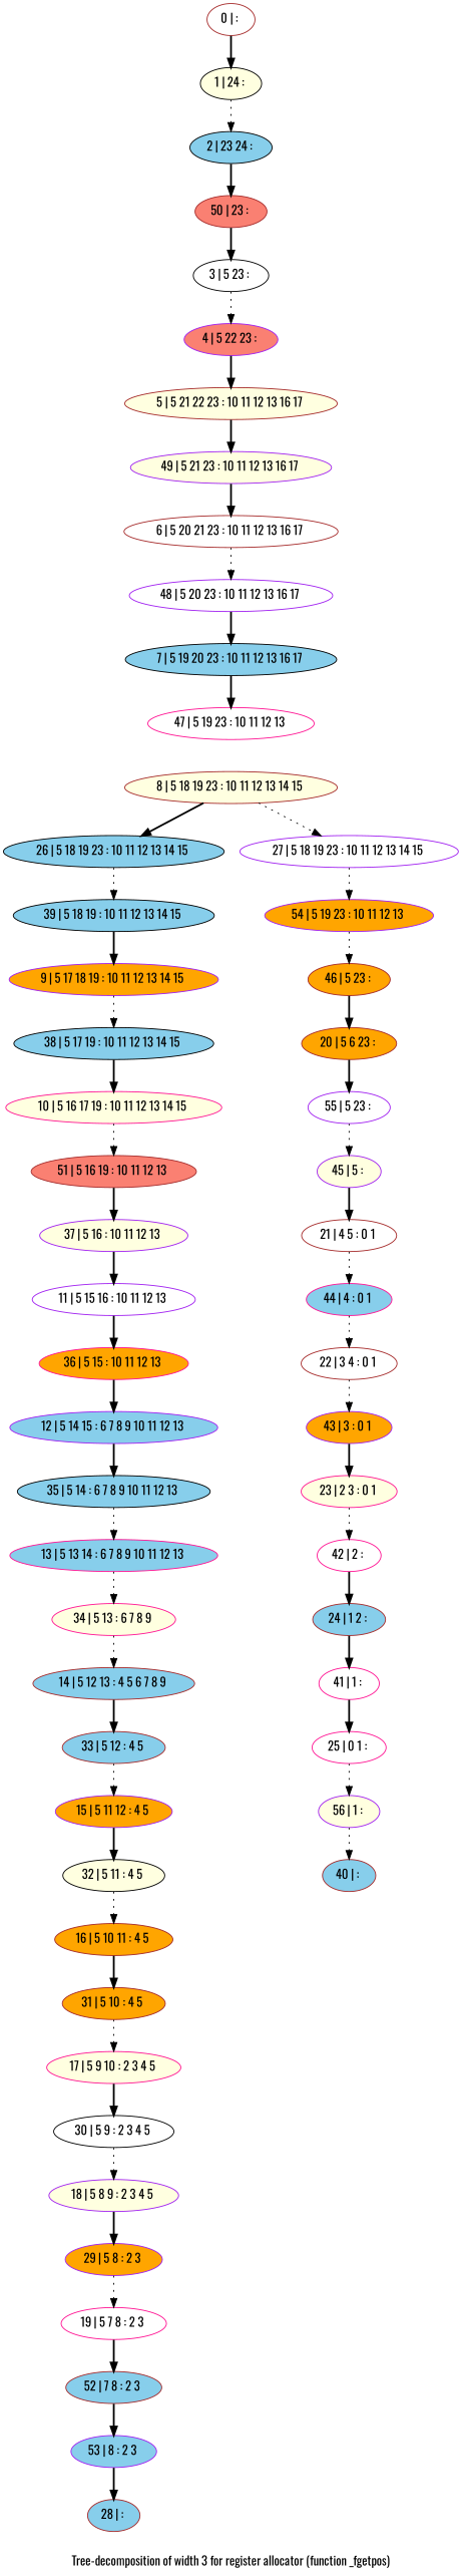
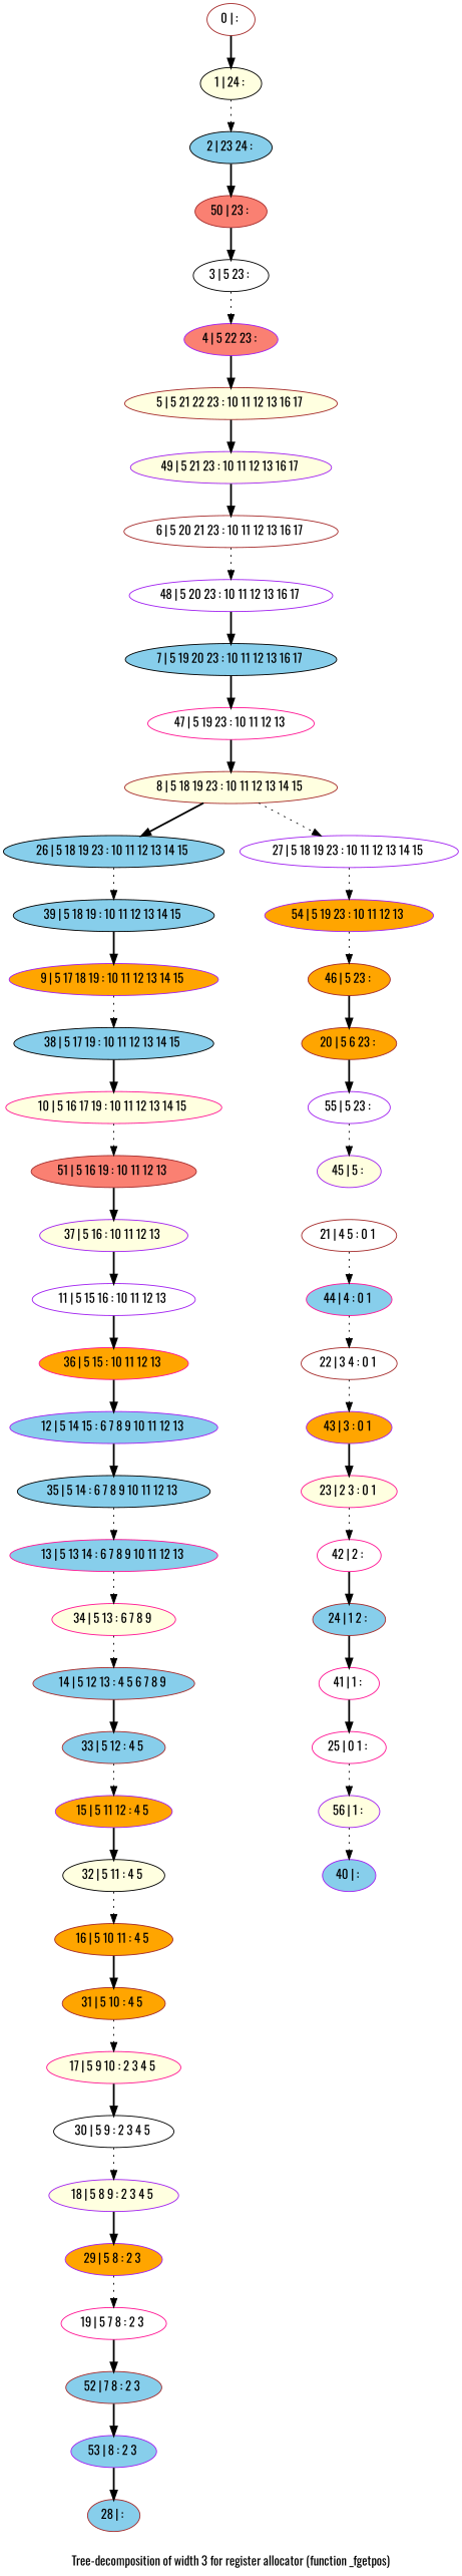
  digraph {
    fontname=Oswald
    label="Tree-decomposition of width 3 for register allocator (function _fgetpos)"
    node [color=purple fillcolor=skyblue fontname=Oswald style=filled]
    edge [fontname=Oswald style=bold]
    n1 [color=brown fillcolor=white label="0 | : "]
    n2 [color=black fillcolor=lightyellow label="1 | 24 : "]
    n3 [color=black label="2 | 23 24 : "]
    n4 [color=brown fillcolor=salmon label="50 | 23 : "]
    n5 [color=black fillcolor=white label="3 | 5 23 : "]
    n6 [fillcolor=salmon label="4 | 5 22 23 : "]
    n7 [color=brown fillcolor=lightyellow label="5 | 5 21 22 23 : 10 11 12 13 16 17 "]
    n8 [fillcolor=lightyellow label="49 | 5 21 23 : 10 11 12 13 16 17 "]
    n9 [color=brown fillcolor=white label="6 | 5 20 21 23 : 10 11 12 13 16 17 "]
    n10 [fillcolor=white label="48 | 5 20 23 : 10 11 12 13 16 17 "]
    n11 [color=black label="7 | 5 19 20 23 : 10 11 12 13 16 17 "]
    n12 [color=deeppink fillcolor=white label="47 | 5 19 23 : 10 11 12 13 "]
    n13 [color=brown fillcolor=lightyellow label="8 | 5 18 19 23 : 10 11 12 13 14 15 "]
    n14 [color=black label="26 | 5 18 19 23 : 10 11 12 13 14 15 "]
    n15 [fillcolor=white label="27 | 5 18 19 23 : 10 11 12 13 14 15 "]
    n16 [color=black label="39 | 5 18 19 : 10 11 12 13 14 15 "]
    n17 [fillcolor=orange label="54 | 5 19 23 : 10 11 12 13 "]
    n18 [fillcolor=orange label="9 | 5 17 18 19 : 10 11 12 13 14 15 "]
    n19 [color=black label="38 | 5 17 19 : 10 11 12 13 14 15 "]
    n20 [color=deeppink fillcolor=lightyellow label="10 | 5 16 17 19 : 10 11 12 13 14 15 "]
    n21 [color=brown fillcolor=salmon label="51 | 5 16 19 : 10 11 12 13 "]
    n22 [fillcolor=lightyellow label="37 | 5 16 : 10 11 12 13 "]
    n23 [fillcolor=white label="11 | 5 15 16 : 10 11 12 13 "]
    n24 [color=deeppink fillcolor=orange label="36 | 5 15 : 10 11 12 13 "]
    n25 [label="12 | 5 14 15 : 6 7 8 9 10 11 12 13 "]
    n26 [color=black label="35 | 5 14 : 6 7 8 9 10 11 12 13 "]
    n27 [color=deeppink label="13 | 5 13 14 : 6 7 8 9 10 11 12 13 "]
    n28 [color=deeppink fillcolor=lightyellow label="34 | 5 13 : 6 7 8 9 "]
    n29 [color=brown label="14 | 5 12 13 : 4 5 6 7 8 9 "]
    n30 [color=brown label="33 | 5 12 : 4 5 "]
    n31 [fillcolor=orange label="15 | 5 11 12 : 4 5 "]
    n32 [color=black fillcolor=lightyellow label="32 | 5 11 : 4 5 "]
    n33 [color=brown fillcolor=orange label="16 | 5 10 11 : 4 5 "]
    n34 [color=brown fillcolor=orange label="31 | 5 10 : 4 5 "]
    n35 [color=deeppink fillcolor=lightyellow label="17 | 5 9 10 : 2 3 4 5 "]
    n36 [color=black fillcolor=white label="30 | 5 9 : 2 3 4 5 "]
    n37 [fillcolor=lightyellow label="18 | 5 8 9 : 2 3 4 5 "]
    n38 [fillcolor=orange label="29 | 5 8 : 2 3 "]
    n39 [color=deeppink fillcolor=white label="19 | 5 7 8 : 2 3 "]
    n40 [color=brown label="52 | 7 8 : 2 3 "]
    n41 [label="53 | 8 : 2 3 "]
    n42 [color=brown fillcolor=orange label="20 | 5 6 23 : "]
    n43 [fillcolor=white label="55 | 5 23 : "]
    n44 [fillcolor=lightyellow label="45 | 5 : "]
    n45 [color=brown fillcolor=white label="21 | 4 5 : 0 1 "]
    n46 [color=deeppink label="44 | 4 : 0 1 "]
    n47 [color=brown fillcolor=white label="22 | 3 4 : 0 1 "]
    n48 [fillcolor=orange label="43 | 3 : 0 1 "]
    n49 [color=deeppink fillcolor=lightyellow label="23 | 2 3 : 0 1 "]
    n50 [color=deeppink fillcolor=white label="42 | 2 : "]
    n51 [color=brown label="24 | 1 2 : "]
    n52 [color=deeppink fillcolor=white label="41 | 1 : "]
    n53 [color=deeppink fillcolor=white label="25 | 0 1 : "]
    n54 [fillcolor=lightyellow label="56 | 1 : "]
-   n55 [color=brown label="40 | : "]
+   n55 [label="40 | : "]
    n56 [color=brown fillcolor=orange label="46 | 5 23 : "]
    n57 [color=brown label="28 | : "]
    n1 -> n2
    n2 -> n3 [style=dotted]
    n3 -> n4
    n4 -> n5
    n5 -> n6 [style=dotted]
    n6 -> n7
    n7 -> n8
    n8 -> n9
    n9 -> n10 [style=dotted]
    n10 -> n11
    n11 -> n12
+   n12 -> n13
    n13 -> n14
    n13 -> n15 [style=dotted]
    n14 -> n16 [style=dotted]
    n15 -> n17 [style=dotted]
    n16 -> n18
    n17 -> n56 [style=dotted]
    n18 -> n19 [style=dotted]
    n19 -> n20
    n20 -> n21 [style=dotted]
    n21 -> n22
    n22 -> n23
    n23 -> n24
    n24 -> n25
    n25 -> n26
    n26 -> n27 [style=dotted]
    n27 -> n28 [style=dotted]
    n28 -> n29 [style=dotted]
    n29 -> n30
    n30 -> n31 [style=dotted]
    n31 -> n32
    n32 -> n33 [style=dotted]
    n33 -> n34
    n34 -> n35 [style=dotted]
    n35 -> n36
    n36 -> n37 [style=dotted]
    n37 -> n38
    n38 -> n39 [style=dotted]
    n39 -> n40
    n40 -> n41
    n41 -> n57
    n42 -> n43
    n43 -> n44 [style=dotted]
-   n44 -> n45
    n45 -> n46 [style=dotted]
    n46 -> n47 [style=dotted]
    n47 -> n48 [style=dotted]
    n48 -> n49
    n49 -> n50 [style=dotted]
    n50 -> n51
    n51 -> n52
    n52 -> n53
    n53 -> n54 [style=dotted]
    n54 -> n55 [style=dotted]
    n56 -> n42
  }
